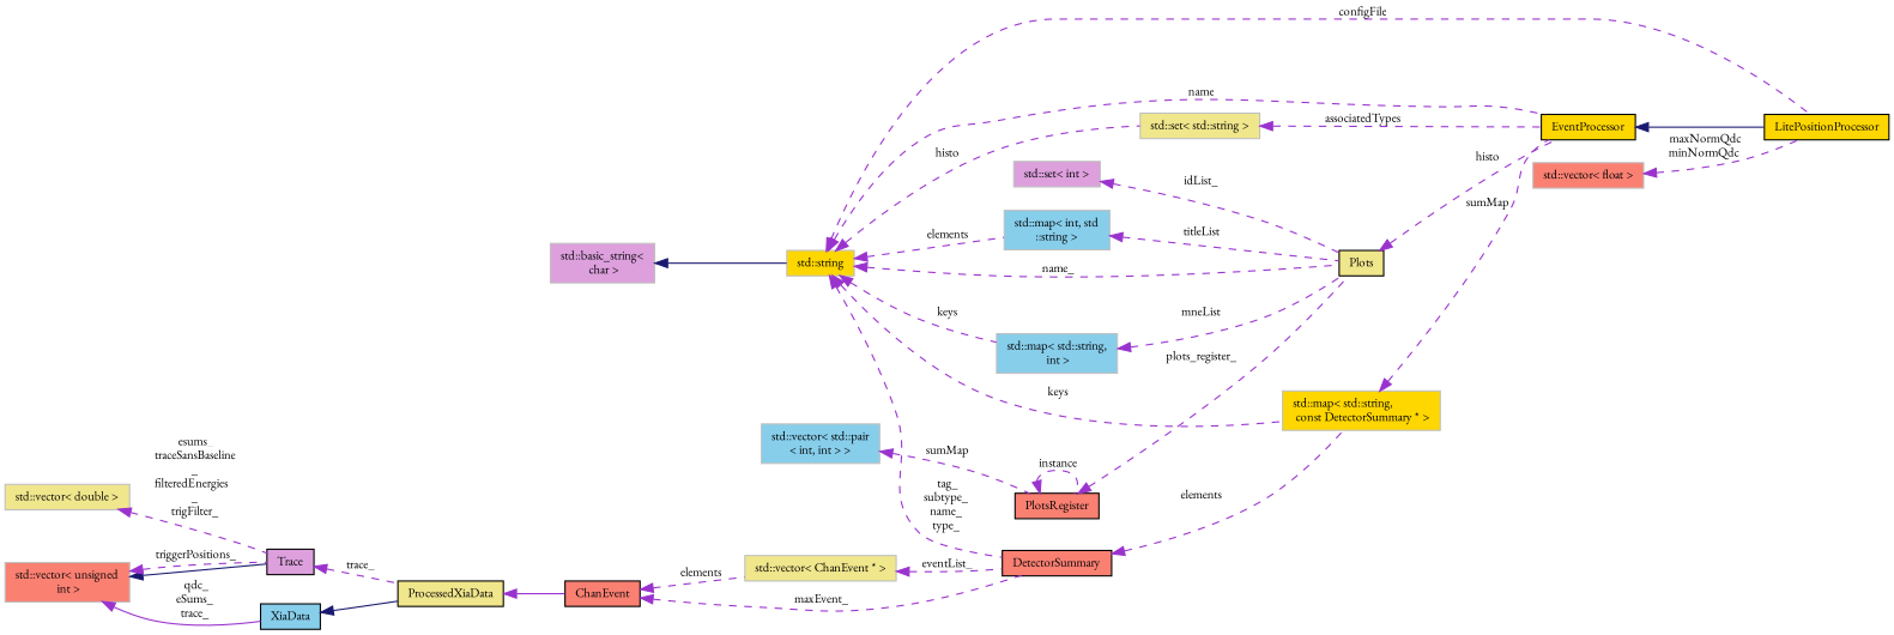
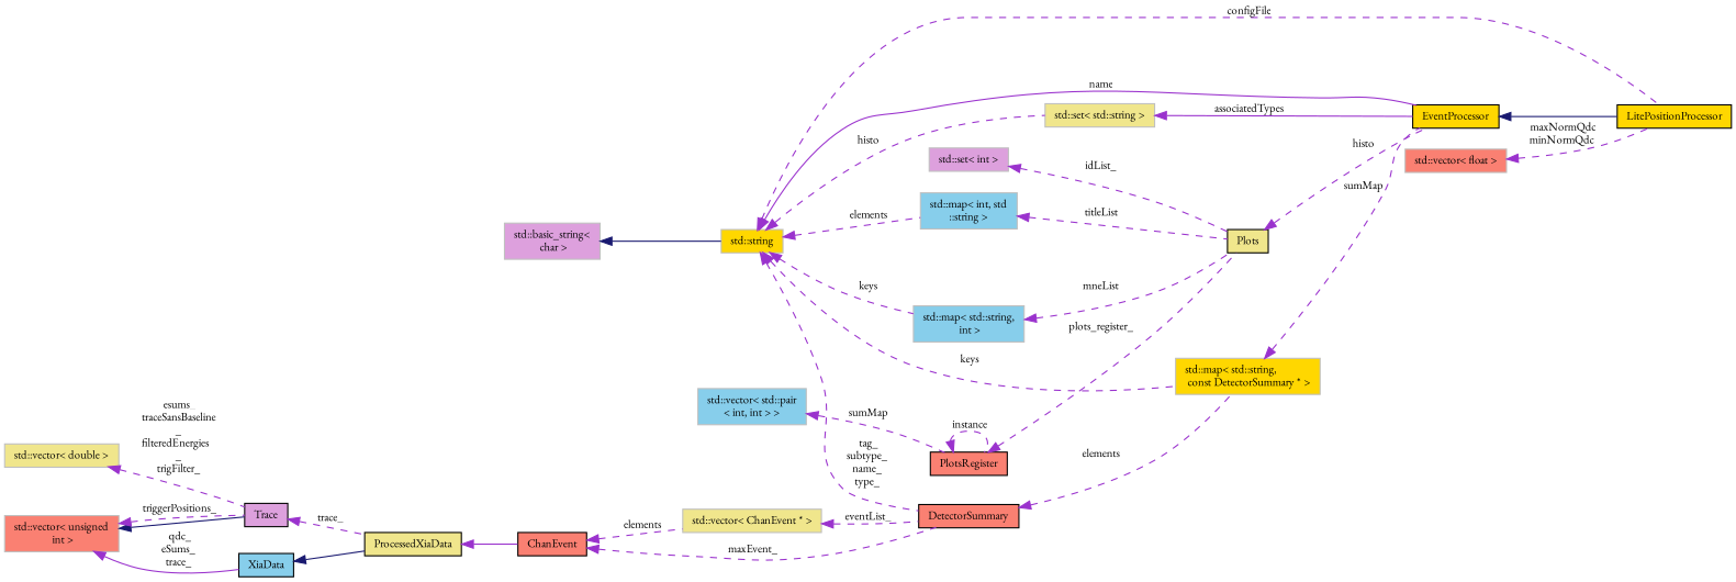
  digraph {
    fontname="EB Garamond"
    rankdir=LR
    node [color=grey75 fillcolor=khaki fontname="EB Garamond" fontsize=10 shape=record style=filled]
    edge [color=darkorchid3 dir=back fontname="EB Garamond" fontsize=10 labelfontname=Helvetica labelfontsize=10 style=dashed]
    n1 [color=black fillcolor=gold fontcolor=black height=0.2 label=LitePositionProcessor width=0.4]
    n2 [color=black fillcolor=gold height=0.2 label=EventProcessor width=0.4]
    n3 [height=0.2 label="std::set\< std::string \>" width=0.4]
    n4 [fillcolor=gold height=0.2 label="std::string" width=0.4]
    n5 [fillcolor=gold height=0.2 label="std::map\< std::string,\l const DetectorSummary * \>" width=0.4]
    n6 [color=black fillcolor=salmon height=0.2 label=DetectorSummary width=0.4]
    n7 [color=black height=0.2 label=Plots width=0.4]
    n8 [fillcolor=skyblue height=0.2 label="std::map\< std::string,\l int \>" width=0.4]
    n9 [fillcolor=skyblue height=0.2 label="std::map\< int, std\l::string \>" width=0.4]
    n10 [fillcolor=plum height=0.2 label="std::basic_string\<\l char \>" width=0.4]
    n11 [color=black fillcolor=salmon height=0.2 label=ChanEvent width=0.4]
    n12 [height=0.2 label="std::vector\< ChanEvent * \>" width=0.4]
    n13 [color=black height=0.2 label=ProcessedXiaData width=0.4]
    n14 [color=black fillcolor=skyblue height=0.2 label=XiaData width=0.4]
    n15 [fillcolor=salmon height=0.2 label="std::vector\< unsigned\l int \>" width=0.4]
    n16 [color=black fillcolor=plum height=0.2 label=Trace width=0.4]
    n17 [height=0.2 label="std::vector\< double \>" width=0.4]
    n18 [color=black fillcolor=salmon height=0.2 label=PlotsRegister width=0.4]
    n19 [fillcolor=skyblue height=0.2 label="std::vector\< std::pair\l\< int, int \> \>" width=0.4]
    n20 [fillcolor=plum height=0.2 label="std::set\< int \>" width=0.4]
    n21 [fillcolor=salmon height=0.2 label="std::vector\< float \>" width=0.4]
    n2 -> n1 [color=midnightblue style=solid]
-   n3 -> n2 [label=" associatedTypes"]
+   n3 -> n2 [label=" associatedTypes" style=solid]
    n4 -> n1 [label=" configFile"]
-   n4 -> n2 [label=" name"]
+   n4 -> n2 [label=" name" style=solid]
    n4 -> n3 [label=" histo"]
    n4 -> n5 [label=" keys"]
    n4 -> n6 [label=" tag_\nsubtype_\nname_\ntype_"]
-   n4 -> n7 [label=" name_"]
    n4 -> n8 [label=" keys"]
    n4 -> n9 [label=" elements"]
    n5 -> n2 [label=" sumMap"]
    n6 -> n5 [label=" elements"]
    n7 -> n2 [label=" histo"]
    n8 -> n7 [label=" mneList"]
    n9 -> n7 [label=" titleList"]
    n10 -> n4 [color=midnightblue style=solid]
    n11 -> n6 [label=" maxEvent_"]
    n11 -> n12 [label=" elements"]
    n12 -> n6 [label=" eventList_"]
    n13 -> n11 [style=solid]
    n14 -> n13 [color=midnightblue style=solid]
    n15 -> n14 [label=" qdc_\neSums_\ntrace_" style=solid]
    n15 -> n16 [color=midnightblue style=solid]
    n15 -> n16 [label=" triggerPositions_"]
    n16 -> n13 [label=" trace_"]
    n17 -> n16 [label=" esums_\ntraceSansBaseline\l_\nfilteredEnergies\l_\ntrigFilter_"]
    n18 -> n7 [label=" plots_register_"]
    n18 -> n18 [label=" instance"]
    n19 -> n18 [label=" sumMap"]
    n20 -> n7 [label=" idList_"]
    n21 -> n1 [label=" maxNormQdc\nminNormQdc"]
  }
